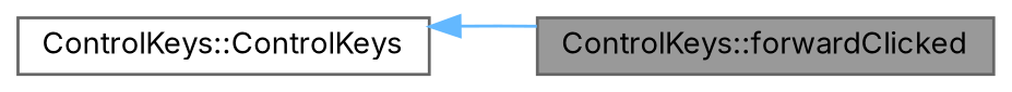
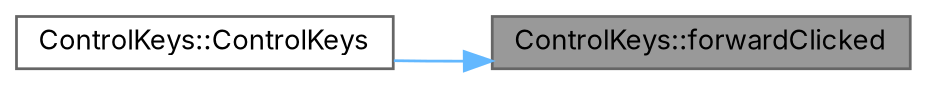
  digraph {
    rankdir=RL
    fontname=Inter
    node [fontname=Inter fontsize=10 shape=box style=filled]
    n1 [color=gray40 fillcolor=grey60 fontcolor=black height=0.2 label="ControlKeys::forwardClicked" width=0.4]
    n2 [color=grey40 fillcolor=white height=0.2 label="ControlKeys::ControlKeys" width=0.4]
-   n2 -> n1 [color=steelblue1 dir=back fontname=Inter fontsize=10 labelfontname=Helvetica labelfontsize=10 style=solid]
+   n1 -> n2 [color=steelblue1 dir=back fontname=Inter fontsize=10 labelfontname=Helvetica labelfontsize=10 style=solid]
  }
